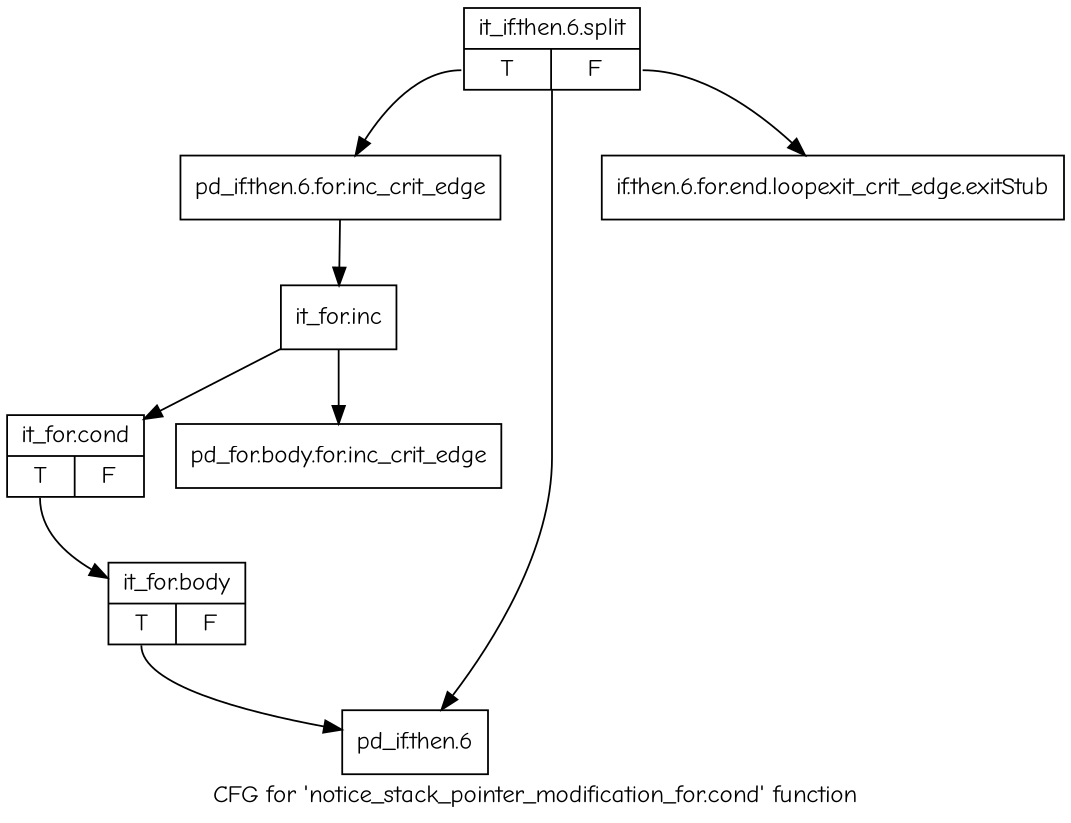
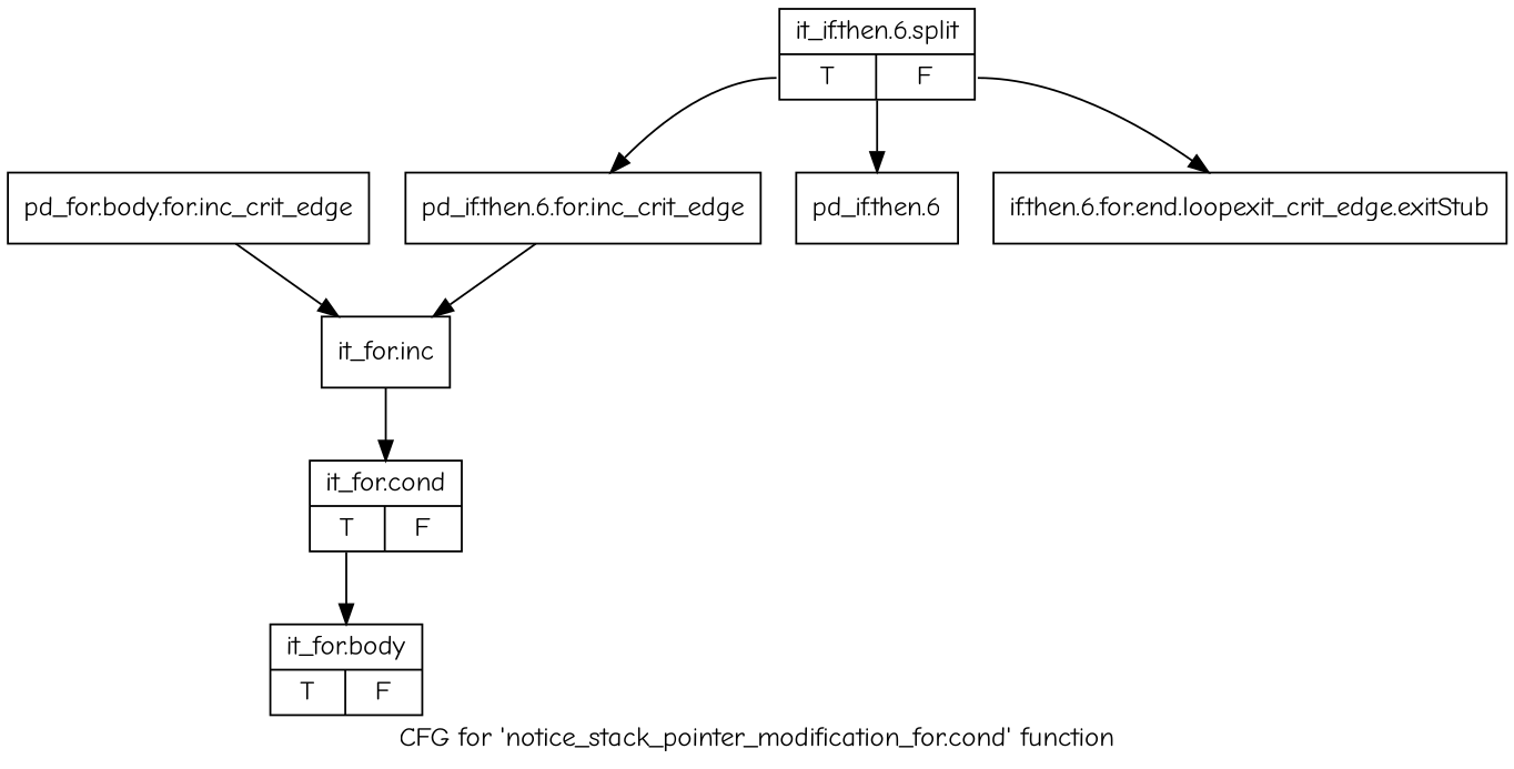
  digraph {
    fontname="Comic Neue"
    label="CFG for 'notice_stack_pointer_modification_for.cond' function"
    node [fontname="Comic Neue" shape=record]
    edge [fontname="Comic Neue"]
    n1 [label="{it_for.cond|{<s0>T|<s1>F}}"]
    n2 [label="{it_for.body|{<s0>T|<s1>F}}"]
    n3 [label="{pd_if.then.6}"]
    n4 [label="{if.then.6.for.end.loopexit_crit_edge.exitStub}"]
    n5 [label="{pd_for.body.for.inc_crit_edge}"]
    n6 [label="{it_for.inc}"]
    n7 [label="{it_if.then.6.split|{<s0>T|<s1>F}}"]
    n8 [label="{pd_if.then.6.for.inc_crit_edge}"]
    n1 -> n2 [tailport=s0]
-   n2 -> n3 [tailport=s0]
-   n6 -> n5
+   n5 -> n6
    n6 -> n1
    n7 -> n3
    n7 -> n4 [tailport=s1]
    n7 -> n8 [tailport=s0]
    n8 -> n6
  }
